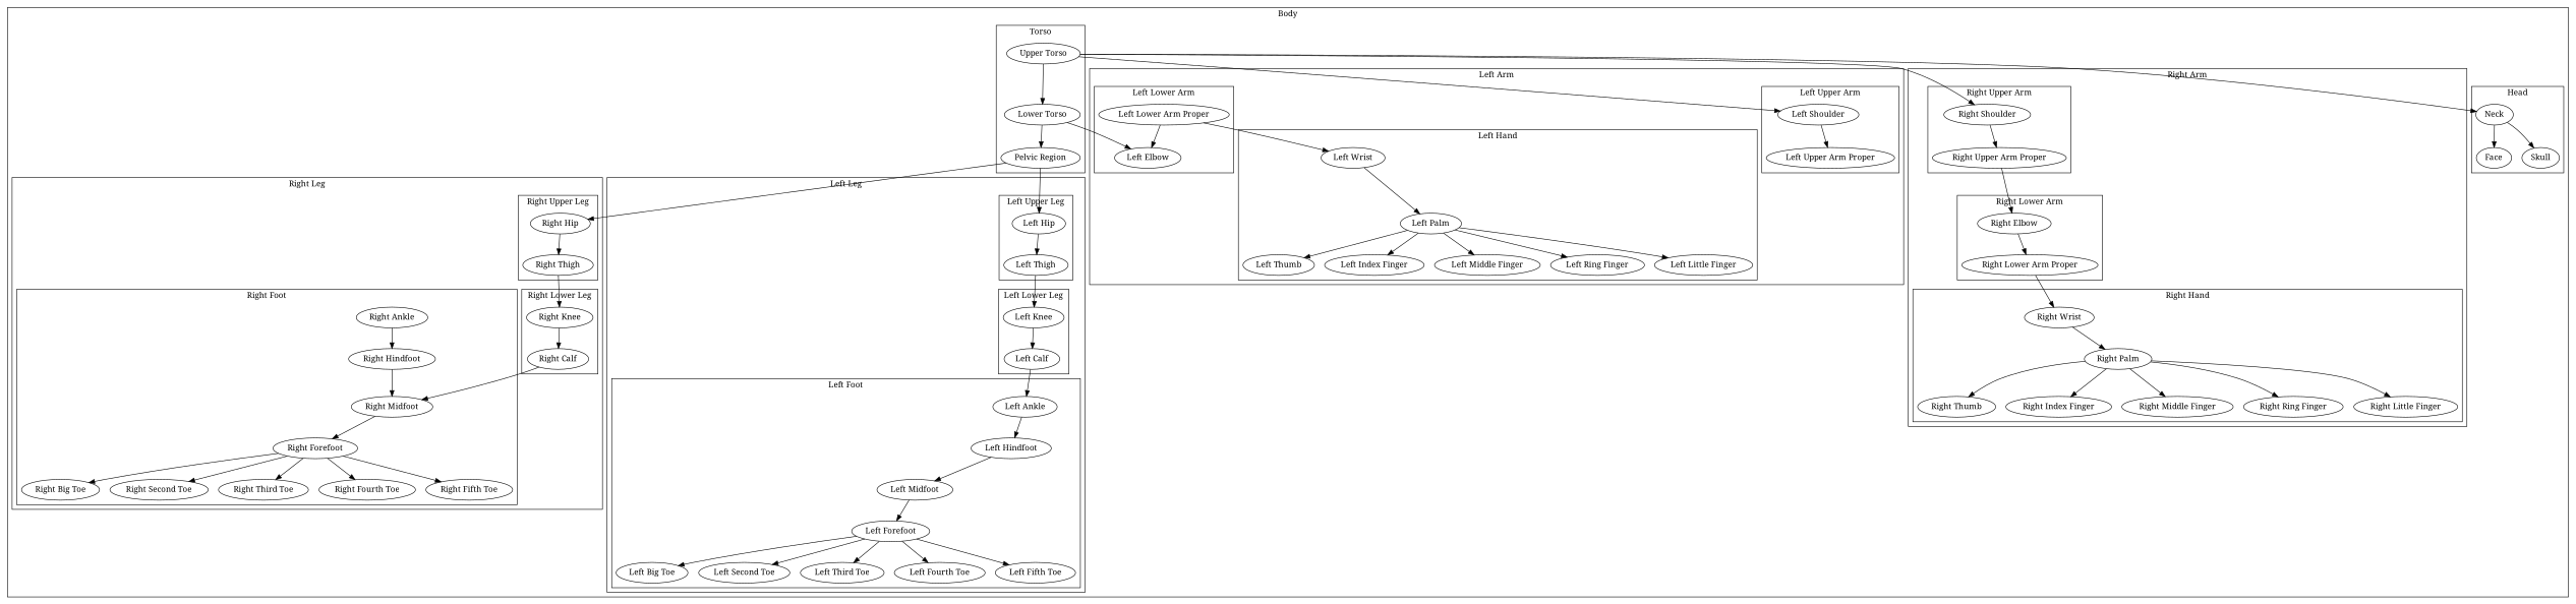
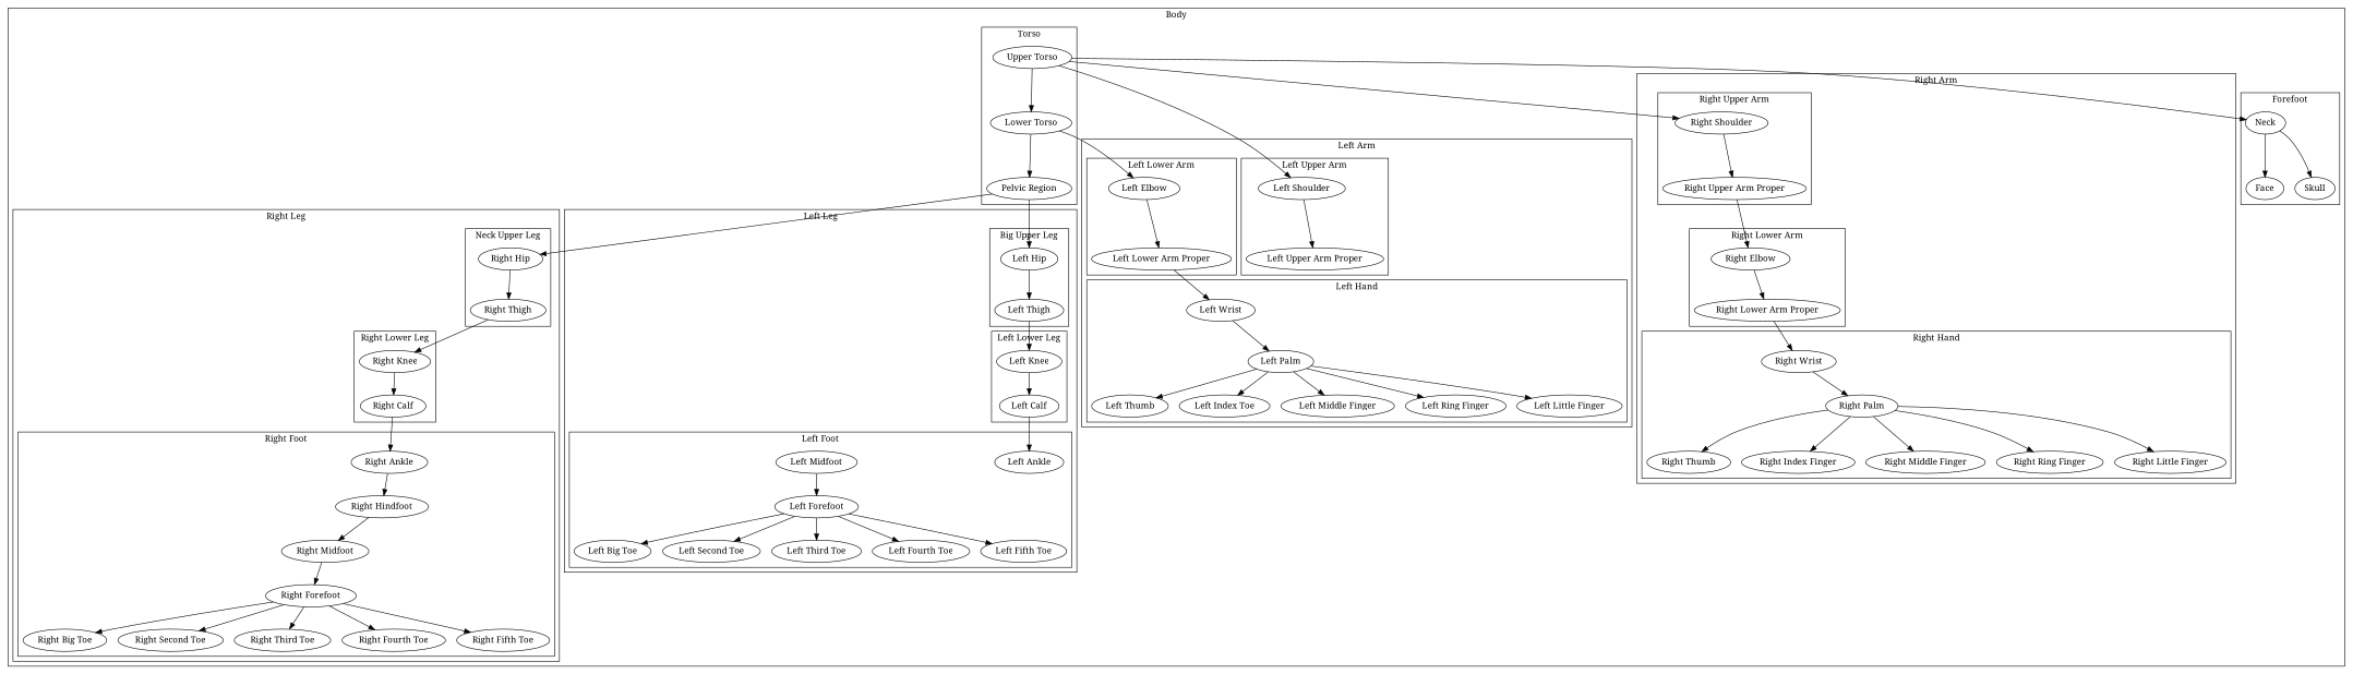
  digraph {
    fontname="Noto Serif"
    node [fontname="Noto Serif"]
    edge [fontname="Noto Serif"]
    n1 [label="Left Shoulder"]
    n2 [label="Left Upper Arm Proper"]
    n3 [label="Left Elbow"]
    n4 [label="Left Lower Arm Proper"]
    n5 [label="Left Wrist"]
    n6 [label="Left Palm"]
    n7 [label="Left Thumb"]
-   n8 [label="Left Index Finger"]
+   n8 [label="Left Index Toe"]
    n9 [label="Left Middle Finger"]
    n10 [label="Left Ring Finger"]
    n11 [label="Left Little Finger"]
    n12 [label="Right Shoulder"]
    n13 [label="Right Upper Arm Proper"]
    n14 [label="Right Elbow"]
    n15 [label="Right Lower Arm Proper"]
    n16 [label="Right Wrist"]
    n17 [label="Right Palm"]
    n18 [label="Right Thumb"]
    n19 [label="Right Index Finger"]
    n20 [label="Right Middle Finger"]
    n21 [label="Right Ring Finger"]
    n22 [label="Right Little Finger"]
    n23 [label="Upper Torso"]
    n24 [label="Lower Torso"]
    n25 [label="Pelvic Region"]
    n26 [label=Neck]
    n27 [label=Face]
    n28 [label=Skull]
    n29 [label="Right Hip"]
    n30 [label="Right Thigh"]
    n31 [label="Right Knee"]
    n32 [label="Right Calf"]
    n33 [label="Right Ankle"]
    n34 [label="Right Hindfoot"]
    n35 [label="Right Midfoot"]
    n36 [label="Right Forefoot"]
    n37 [label="Right Big Toe"]
    n38 [label="Right Second Toe"]
    n39 [label="Right Third Toe"]
    n40 [label="Right Fourth Toe"]
    n41 [label="Right Fifth Toe"]
    n42 [label="Left Hip"]
    n43 [label="Left Thigh"]
    n44 [label="Left Knee"]
    n45 [label="Left Calf"]
    n46 [label="Left Ankle"]
-   n47 [label="Left Hindfoot"]
    n48 [label="Left Midfoot"]
    n49 [label="Left Forefoot"]
    n50 [label="Left Big Toe"]
    n51 [label="Left Second Toe"]
    n52 [label="Left Third Toe"]
    n53 [label="Left Fourth Toe"]
    n54 [label="Left Fifth Toe"]
    subgraph cluster_1 {
      label=Body
      subgraph cluster_2 {
        label="Left Arm"
        subgraph cluster_3 {
          label="Left Upper Arm"
          n1
          n2
        }
        subgraph cluster_4 {
          label="Left Lower Arm"
          n3
          n4
        }
        subgraph cluster_5 {
          label="Left Hand"
          n5
          n6
          n7
          n8
          n9
          n10
          n11
        }
      }
      subgraph cluster_6 {
        label="Right Arm"
        subgraph cluster_7 {
          label="Right Upper Arm"
          n12
          n13
        }
        subgraph cluster_8 {
          label="Right Lower Arm"
          n14
          n15
        }
        subgraph cluster_9 {
          label="Right Hand"
          n16
          n17
          n18
          n19
          n20
          n21
          n22
        }
      }
      subgraph cluster_10 {
        label=Torso
        n23
        n24
        n25
      }
      subgraph cluster_11 {
-       label=Head
+       label=Forefoot
        n26
        n27
        n28
      }
      subgraph cluster_12 {
        label="Right Leg"
        subgraph cluster_13 {
-         label="Right Upper Leg"
+         label="Neck Upper Leg"
          n29
          n30
        }
        subgraph cluster_14 {
          label="Right Lower Leg"
          n31
          n32
        }
        subgraph cluster_15 {
          label="Right Foot"
          n33
          n34
          n35
          n36
          n37
          n38
          n39
          n40
          n41
        }
      }
      subgraph cluster_16 {
        label="Left Leg"
        subgraph cluster_17 {
-         label="Left Upper Leg"
+         label="Big Upper Leg"
          n42
          n43
        }
        subgraph cluster_18 {
          label="Left Lower Leg"
          n44
          n45
        }
        subgraph cluster_19 {
          label="Left Foot"
          n46
-         n47
          n48
          n49
          n50
          n51
          n52
          n53
          n54
        }
      }
    }
    n1 -> n2
-   n4 -> n3
+   n3 -> n4
    n4 -> n5
    n5 -> n6
    n6 -> n7
    n6 -> n8
    n6 -> n9
    n6 -> n10
    n6 -> n11
    n12 -> n13
    n13 -> n14
    n14 -> n15
    n15 -> n16
    n16 -> n17
    n17 -> n18
    n17 -> n19
    n17 -> n20
    n17 -> n21
    n17 -> n22
    n23 -> n1
    n23 -> n12
    n23 -> n24
    n23 -> n26
    n24 -> n3
    n24 -> n25
    n25 -> n29
    n25 -> n42
    n26 -> n27
    n26 -> n28
    n29 -> n30
    n30 -> n31
    n31 -> n32
-   n32 -> n35
+   n32 -> n33
    n33 -> n34
    n34 -> n35
    n35 -> n36
    n36 -> n37
    n36 -> n38
    n36 -> n39
    n36 -> n40
    n36 -> n41
    n42 -> n43
    n43 -> n44
    n44 -> n45
    n45 -> n46
-   n46 -> n47
-   n47 -> n48
    n48 -> n49
    n49 -> n50
    n49 -> n51
    n49 -> n52
    n49 -> n53
    n49 -> n54
  }
